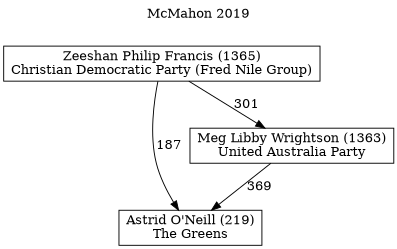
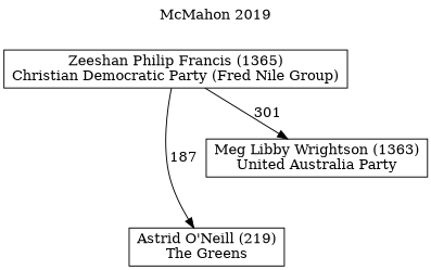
  digraph {
    label="McMahon 2019"
    labelloc=t
    mclimit=10
    fontname="DejaVu Serif"
    node [shape=box fontname="DejaVu Serif"]
    edge [fontname="DejaVu Serif"]
    n1 [label="Astrid O'Neill (219)\nThe Greens"]
    n2 [label="Meg Libby Wrightson (1363)\nUnited Australia Party"]
    n3 [label="Zeeshan Philip Francis (1365)\nChristian Democratic Party (Fred Nile Group)"]
-   n2 -> n1 [label=369]
    n3 -> n1 [label=187]
    n3 -> n2 [label=301]
  }
